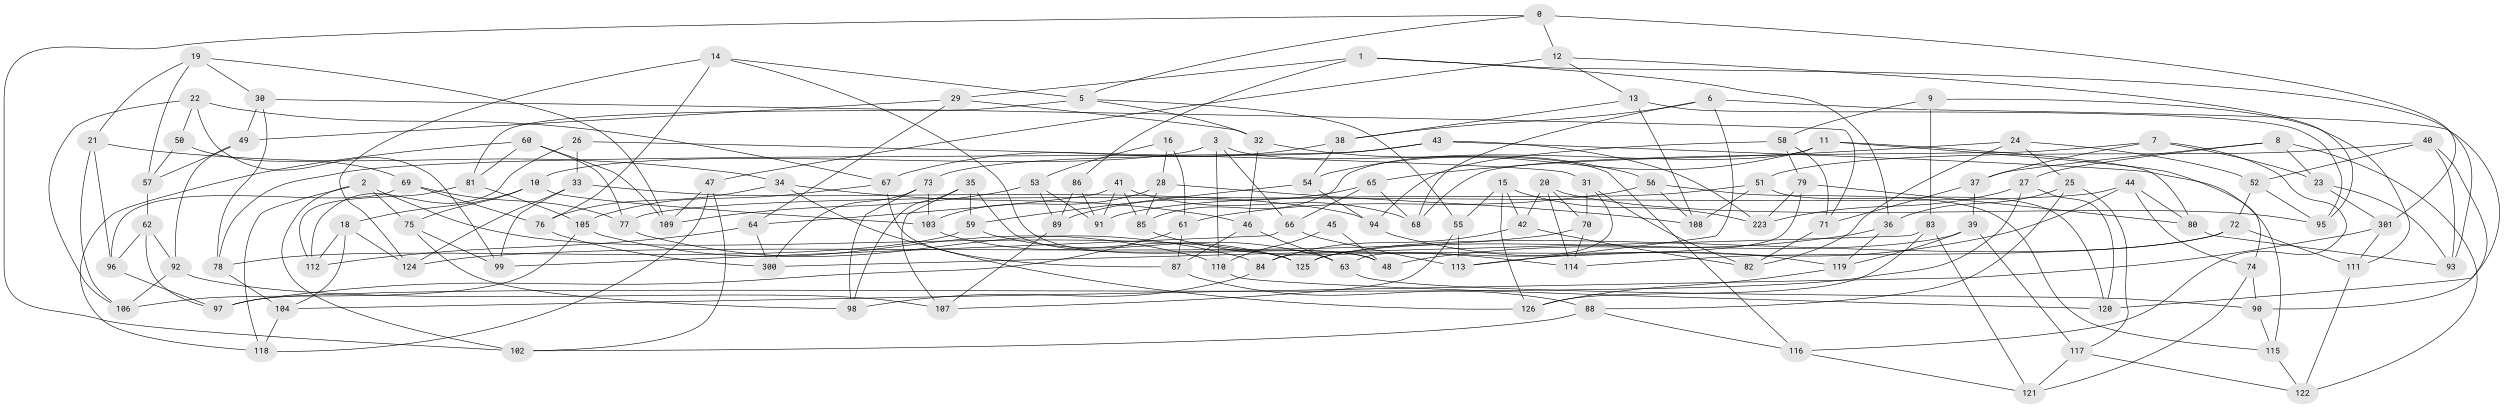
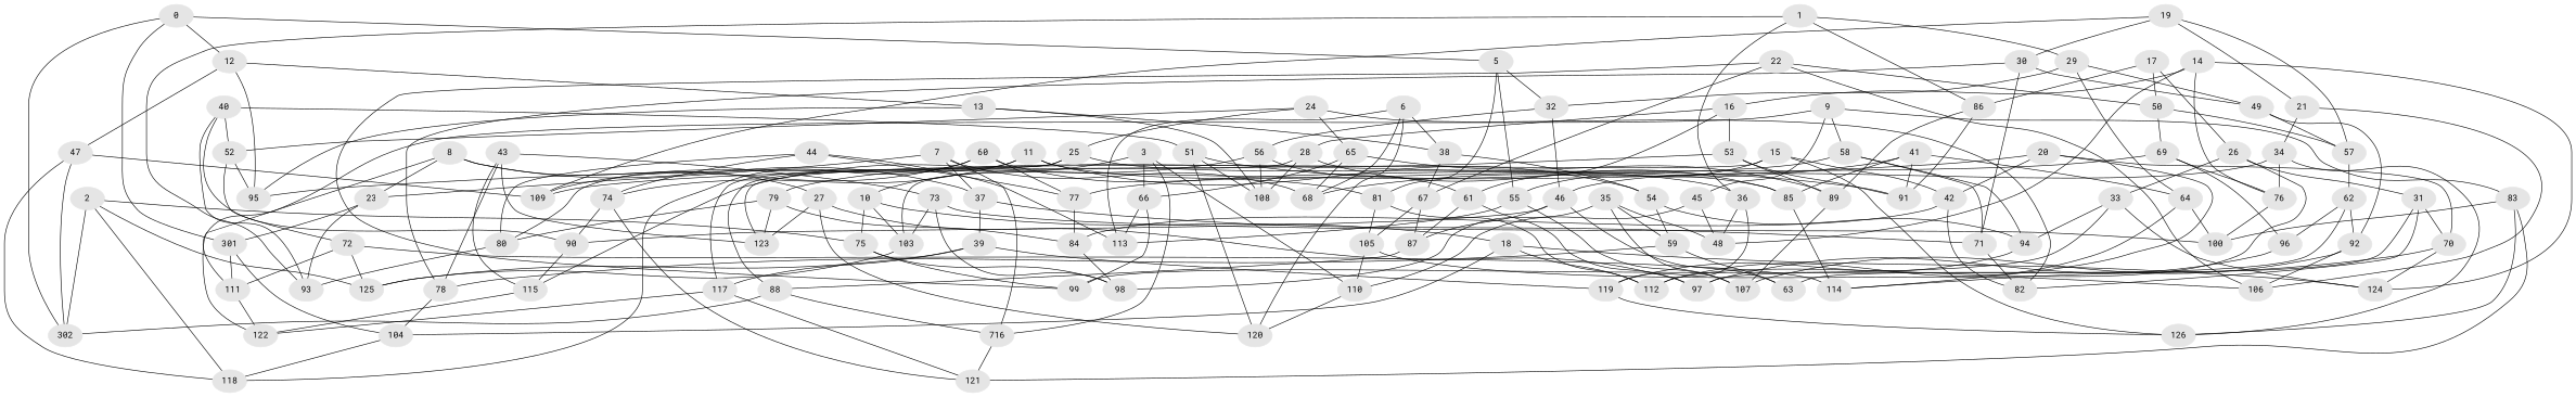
  graph {
    fontname="Roboto Mono"
    node [color=gray90 fontname="Roboto Mono" style=filled]
    edge [fontname="Roboto Mono"]
    1
    29
    36
    86
    93
    32
    49
    64
    48
    119
    91
    89
    2
    75
-   102
+   102 [label=302]
    118
    125
    99
    98
    3
    10
    66
    110
-   116
+   116 [label=716]
    18
    103
    113
    120
    121
    n30 [label=0]
    5
    12
    n33 [label=301]
    55
    81
    13
    47
    95
    111
    104
    46
    56
    107
    112
    105
    6
    38
    68
    54
    67
    7
    23
    37
    71
    39
    8
    27
    122
-   123 [label=223]
+   123
    97
    9
    45
    58
    83
    94
    79
    126
-   100 [label=300]
+   100
    124
    11
    74
    80
    85
    59
    90
    114
    108
    109
    14
    16
    76
    28
    53
    61
    15
    42
    82
    84
    87
+   17
    26
    50
    31
    33
    57
    69
    19
    21
    30
    34
    96
    106
    78
    62
    20
    70
    22
    24
    25
    52
    65
    88
    117
    72
    63
    92
    115
    35
    40
    51
    41
    43
    73
    44
    77
    60
    1 -- 29
    1 -- 36
    1 -- 86
    1 -- 93
    29 -- 32
    29 -- 49
    29 -- 64
    36 -- 48
    36 -- 119
    86 -- 91
    86 -- 89
    32 -- 46
    32 -- 56
    49 -- 57
    49 -- 92
    64 -- 112
    64 -- 100
    119 -- 126
    89 -- 107
    2 -- 75
    2 -- 102
    2 -- 118
    2 -- 125
    75 -- 99
    75 -- 98
    3 -- 10
    3 -- 66
    3 -- 110
    3 -- 116
    10 -- 75
    10 -- 18
    10 -- 103
    66 -- 99
    66 -- 113
    110 -- 120
    116 -- 121
    18 -- 104
    18 -- 112
    18 -- 124
    103 -- 125
    n30 -- 102
    n30 -- 5
    n30 -- 12
    n30 -- n33
    5 -- 32
    5 -- 55
    5 -- 81
    12 -- 13
    12 -- 47
    12 -- 95
    n33 -- 111
    n33 -- 104
    55 -- 113
    55 -- 107
    81 -- 112
    81 -- 105
    13 -- 95
    13 -- 38
    13 -- 108
    47 -- 102
    47 -- 118
    47 -- 109
    111 -- 122
    104 -- 118
    46 -- 87
    46 -- 63
    56 -- 108
    56 -- 61
    56 -- 115
    105 -- 110
    105 -- 106
    6 -- 113
    6 -- 120
    6 -- 38
    6 -- 68
    38 -- 54
    38 -- 67
    54 -- 94
    54 -- 59
    67 -- 105
    67 -- 87
    7 -- 116
    7 -- 68
    7 -- 23
    7 -- 37
    23 -- 93
    23 -- n33
    37 -- 71
    37 -- 39
    71 -- 82
    39 -- 119
    39 -- 125
    39 -- 117
    8 -- 23
    8 -- 37
    8 -- 27
    8 -- 122
    27 -- 120
    27 -- 123
    27 -- 97
    9 -- 111
+   9 -- 45
    9 -- 58
    9 -- 83
    45 -- 48
    45 -- 110
    58 -- 71
    58 -- 94
    58 -- 79
    83 -- 121
    83 -- 126
    83 -- 100
    94 -- 119
    79 -- 123
    79 -- 80
    79 -- 84
    11 -- 54
    11 -- 74
    11 -- 80
    11 -- 85
    74 -- 121
    74 -- 90
    80 -- 93
    85 -- 114
    59 -- 78
    59 -- 63
    90 -- 115
    14 -- 48
    14 -- 124
-   14 -- 5
+   14 -- 16
    14 -- 76
    16 -- 28
    16 -- 53
    16 -- 61
    76 -- 100
    28 -- 103
    28 -- 85
    28 -- 108
    53 -- 91
    53 -- 89
    53 -- 109
    61 -- 97
    61 -- 87
    15 -- 55
    15 -- 123
    15 -- 126
    15 -- 42
    42 -- 82
    42 -- 84
    84 -- 98
    87 -- 88
+   17 -- 86
+   17 -- 26
+   17 -- 50
    26 -- 112
    26 -- 31
    26 -- 33
    50 -- 57
    50 -- 69
    31 -- 82
    31 -- 70
    31 -- 63
    33 -- 99
    33 -- 94
    33 -- 124
    57 -- 62
    69 -- 76
    69 -- 96
    69 -- 77
    19 -- 109
    19 -- 57
    19 -- 21
    19 -- 30
    21 -- 34
-   21 -- 96
    21 -- 106
    30 -- 49
    30 -- 71
    30 -- 78
    34 -- 46
    34 -- 126
    34 -- 76
    96 -- 97
    78 -- 104
    62 -- 97
    62 -- 96
    62 -- 92
    20 -- 95
    20 -- 114
    20 -- 42
    20 -- 70
    70 -- 124
    70 -- 114
    22 -- 99
    22 -- 67
    22 -- 50
    22 -- 106
    24 -- 82
    24 -- 25
    24 -- 52
    24 -- 65
    25 -- 36
    25 -- 88
    25 -- 117
    52 -- 95
    52 -- 72
    65 -- 89
    65 -- 66
    65 -- 68
    88 -- 102
    88 -- 116
    117 -- 121
    117 -- 122
    72 -- 125
    72 -- 111
    72 -- 114
-   63 -- 90
+   46 -- 90
    92 -- 107
    92 -- 106
    115 -- 122
    35 -- 48
    35 -- 98
    35 -- 107
    35 -- 59
    40 -- 93
    40 -- 90
    40 -- 52
    40 -- 51
    51 -- 91
    51 -- 120
    51 -- 108
    41 -- 64
    41 -- 91
    41 -- 68
    41 -- 85
    43 -- 123
    43 -- 78
    43 -- 115
    43 -- 73
    73 -- 98
    73 -- 103
    73 -- 100
    44 -- 113
    44 -- 74
    44 -- 80
    44 -- 77
    77 -- 84
    60 -- 118
    60 -- 81
    60 -- 109
    60 -- 77
  }
